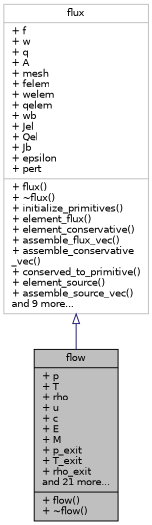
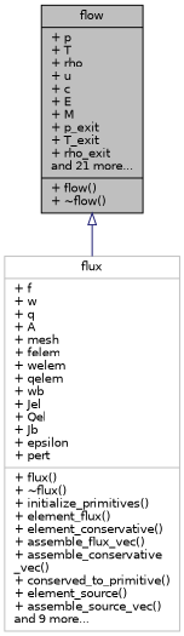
  digraph {
    node [fontname=Helvetica fontsize=10 shape=record style=filled]
    n1 [color=black fillcolor=grey75 fontcolor=black height=0.2 label="{flow\n|+ p\l+ T\l+ rho\l+ u\l+ c\l+ E\l+ M\l+ p_exit\l+ T_exit\l+ rho_exit\land 21 more...\l|+ flow()\l+ ~flow()\l}" width=0.4]
    n2 [color=grey75 fillcolor=white height=0.2 label="{flux\n|+ f\l+ w\l+ q\l+ A\l+ mesh\l+ felem\l+ welem\l+ qelem\l+ wb\l+ Jel\l+ Qel\l+ Jb\l+ epsilon\l+ pert\l|+ flux()\l+ ~flux()\l+ initialize_primitives()\l+ element_flux()\l+ element_conservative()\l+ assemble_flux_vec()\l+ assemble_conservative\l_vec()\l+ conserved_to_primitive()\l+ element_source()\l+ assemble_source_vec()\land 9 more...\l}" width=0.4]
-   n2 -> n1 [arrowtail=onormal color=midnightblue dir=back fontname=Helvetica fontsize=10 labelfontname=Helvetica labelfontsize=10 style=solid]
+   n1 -> n2 [arrowtail=onormal color=midnightblue dir=back fontname=Helvetica fontsize=10 labelfontname=Helvetica labelfontsize=10 style=solid]
  }
